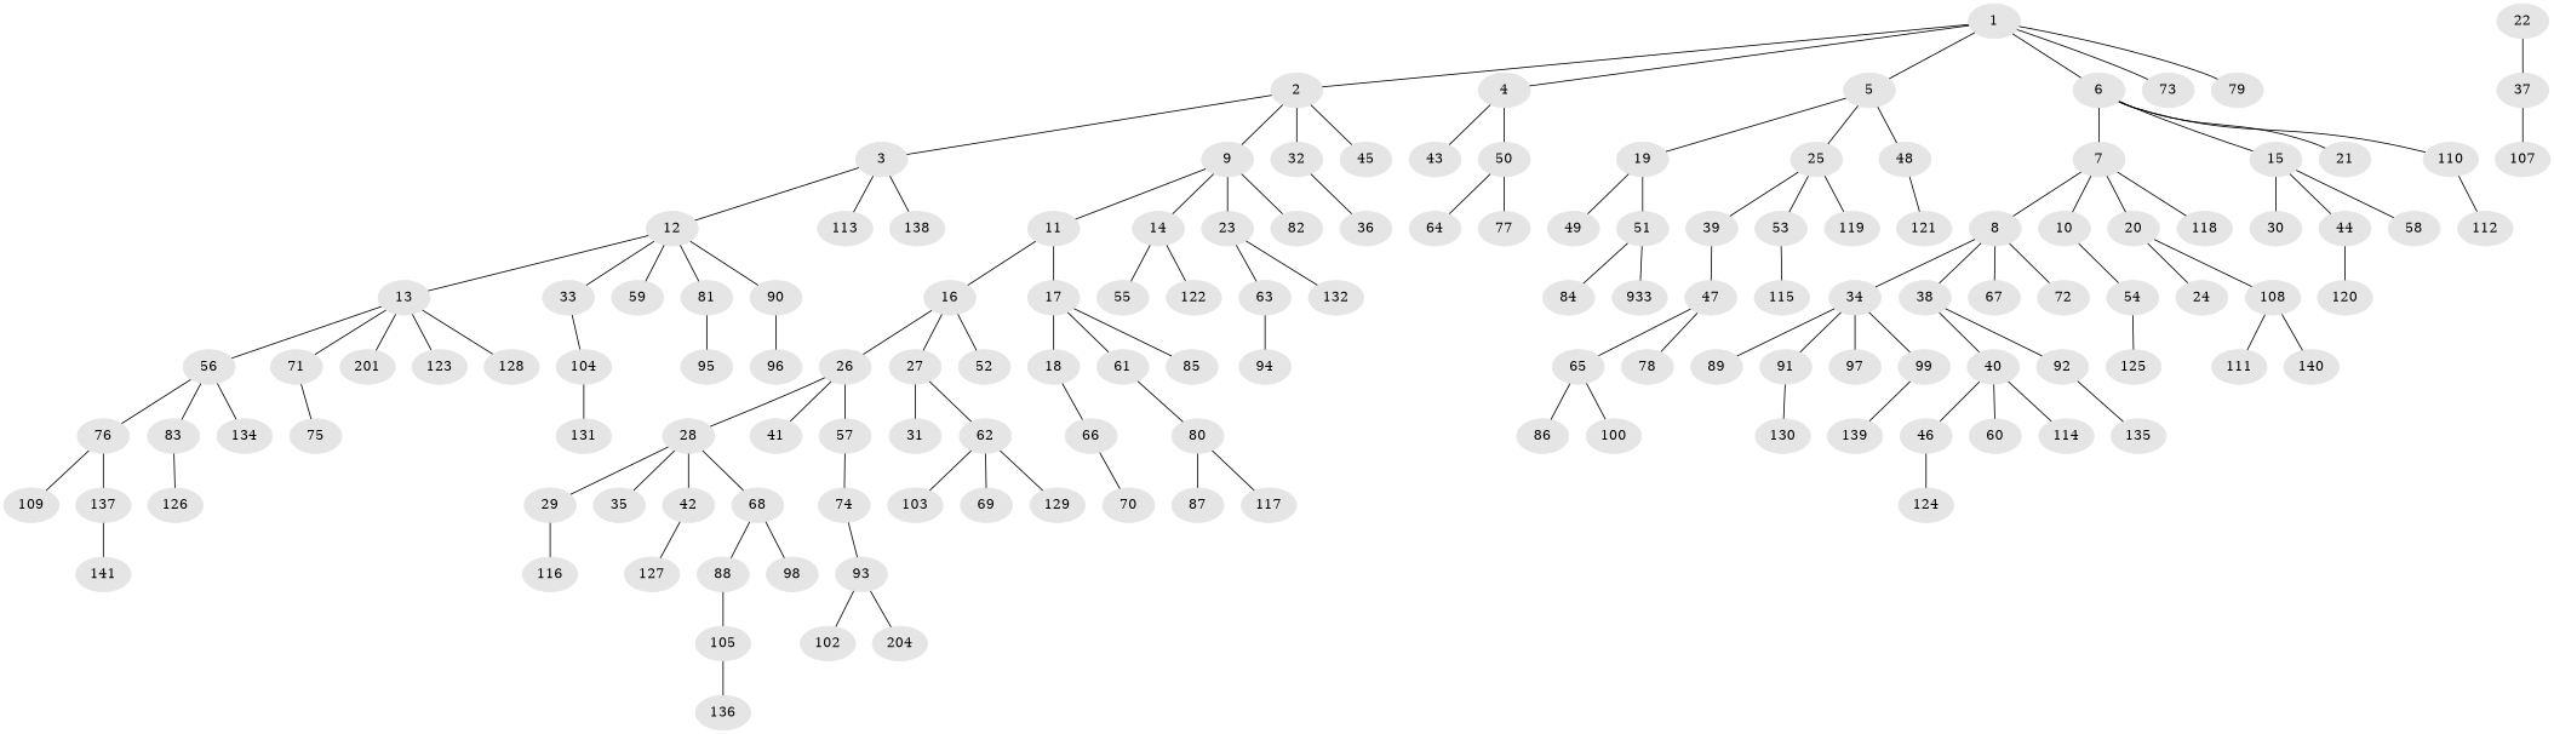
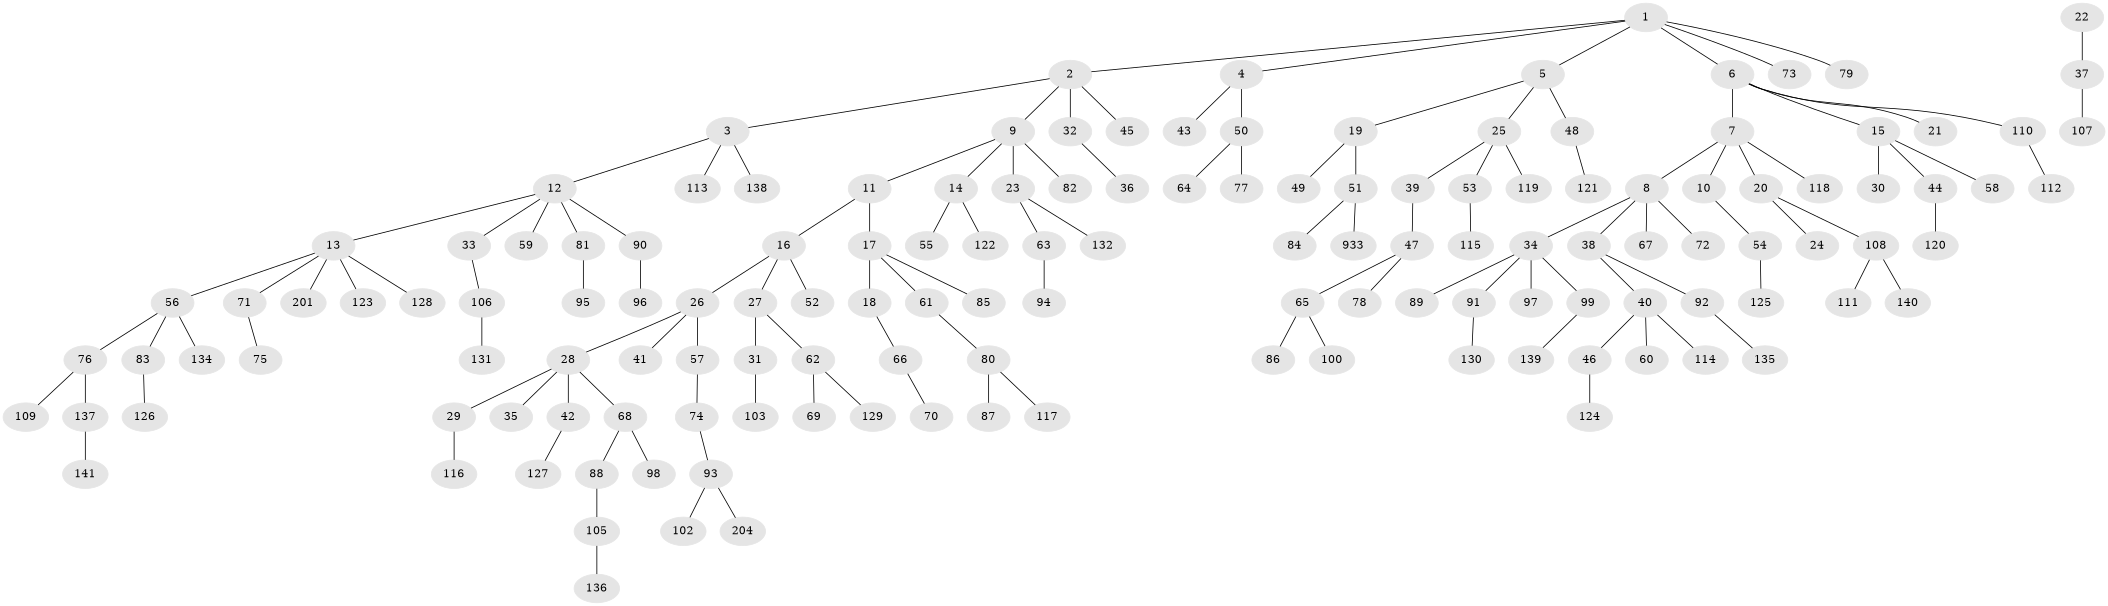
  graph {
    node [color=gray90 style=filled]
    1
    2
    4
    5
    6
    73
    79
    3
    9
    32
    45
    43
    50
    19
    25
    48
    7
    15
    21
    110
    12
    113
    138
    11
    14
    23
    82
    36
    13
    33
    59
    81
    90
    64
    77
    49
    51
    39
    53
    119
    121
    8
    10
    20
    118
    30
    44
    58
    112
    34
    38
    67
    72
    54
    24
    108
    89
    91
    97
    99
    40
    92
    16
    17
    55
    122
    63
    132
    125
    26
    27
    52
    18
    61
    85
    56
    71
    n78 [label=201]
    123
    128
    22
    37
-   106 [label=104]
+   106
    95
    96
    76
    83
    134
    75
    120
    28
    41
    57
    31
    62
    66
    80
    70
    84
    n100 [label=933]
    111
    140
    107
    94
    47
    115
    29
    35
    42
    68
    74
    69
    103
    129
    116
    127
    88
    98
    131
    130
    139
    46
    60
    114
    135
    65
    78
    124
    86
    100
    109
    137
    126
    93
    87
    117
    105
    102
    n139 [label=204]
    141
    136
    1 -- 2
    1 -- 4
    1 -- 5
    1 -- 6
    1 -- 73
    1 -- 79
    2 -- 3
    2 -- 9
    2 -- 32
    2 -- 45
    4 -- 43
    4 -- 50
    5 -- 19
    5 -- 25
    5 -- 48
    6 -- 7
    6 -- 15
    6 -- 21
    6 -- 110
    3 -- 12
    3 -- 113
    3 -- 138
    9 -- 11
    9 -- 14
    9 -- 23
    9 -- 82
    32 -- 36
    50 -- 64
    50 -- 77
    19 -- 49
    19 -- 51
    25 -- 39
    25 -- 53
    25 -- 119
    48 -- 121
    7 -- 8
    7 -- 10
    7 -- 20
    7 -- 118
    15 -- 30
    15 -- 44
    15 -- 58
    110 -- 112
    12 -- 13
    12 -- 33
    12 -- 59
    12 -- 81
    12 -- 90
    11 -- 16
    11 -- 17
    14 -- 55
    14 -- 122
    23 -- 63
    23 -- 132
    13 -- 56
    13 -- 71
    13 -- n78
    13 -- 123
    13 -- 128
    33 -- 106
    81 -- 95
    90 -- 96
    51 -- 84
    51 -- n100
    39 -- 47
    53 -- 115
    8 -- 34
    8 -- 38
    8 -- 67
    8 -- 72
    10 -- 54
    20 -- 24
    20 -- 108
    44 -- 120
    34 -- 89
    34 -- 91
    34 -- 97
    34 -- 99
    38 -- 40
    38 -- 92
    54 -- 125
    108 -- 111
    108 -- 140
    91 -- 130
    99 -- 139
    40 -- 46
    40 -- 60
    40 -- 114
    92 -- 135
    16 -- 26
    16 -- 27
    16 -- 52
    17 -- 18
    17 -- 61
    17 -- 85
    63 -- 94
    26 -- 28
    26 -- 41
    26 -- 57
    27 -- 31
    27 -- 62
    18 -- 66
    61 -- 80
    56 -- 76
    56 -- 83
    56 -- 134
    71 -- 75
    22 -- 37
    37 -- 107
    106 -- 131
    76 -- 109
    76 -- 137
    83 -- 126
    28 -- 29
    28 -- 35
    28 -- 42
    28 -- 68
    57 -- 74
    62 -- 69
-   62 -- 103
+   31 -- 103
    62 -- 129
    66 -- 70
    80 -- 87
    80 -- 117
    47 -- 65
    47 -- 78
    29 -- 116
    42 -- 127
    68 -- 88
    68 -- 98
    74 -- 93
    88 -- 105
    46 -- 124
    65 -- 86
    65 -- 100
    137 -- 141
    93 -- 102
    93 -- n139
    105 -- 136
  }
